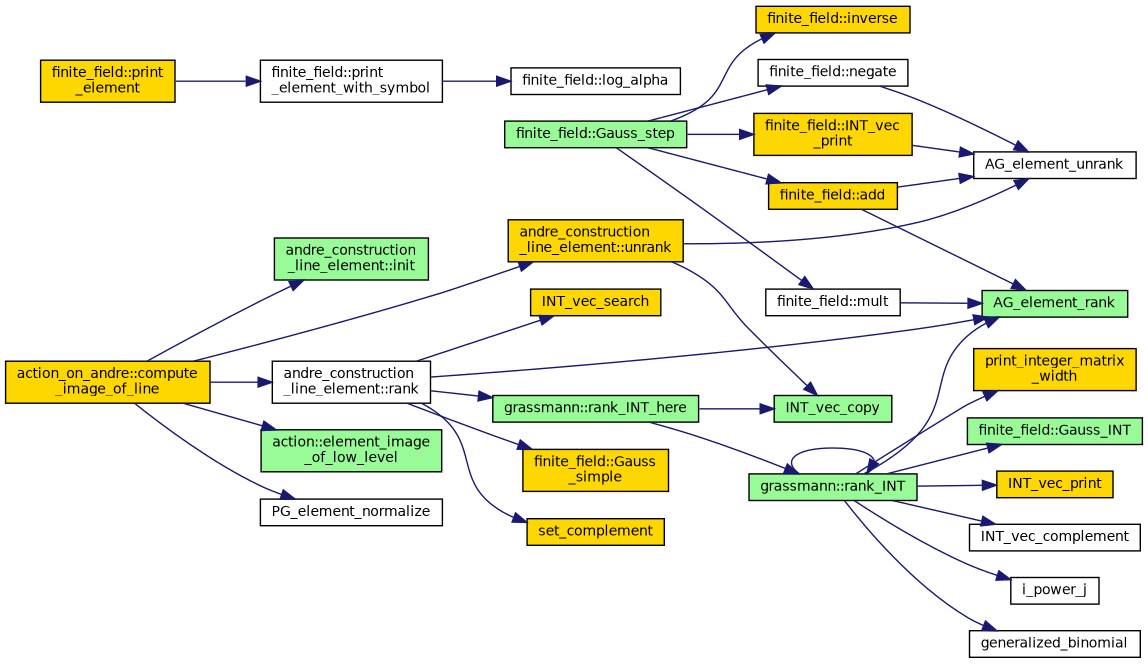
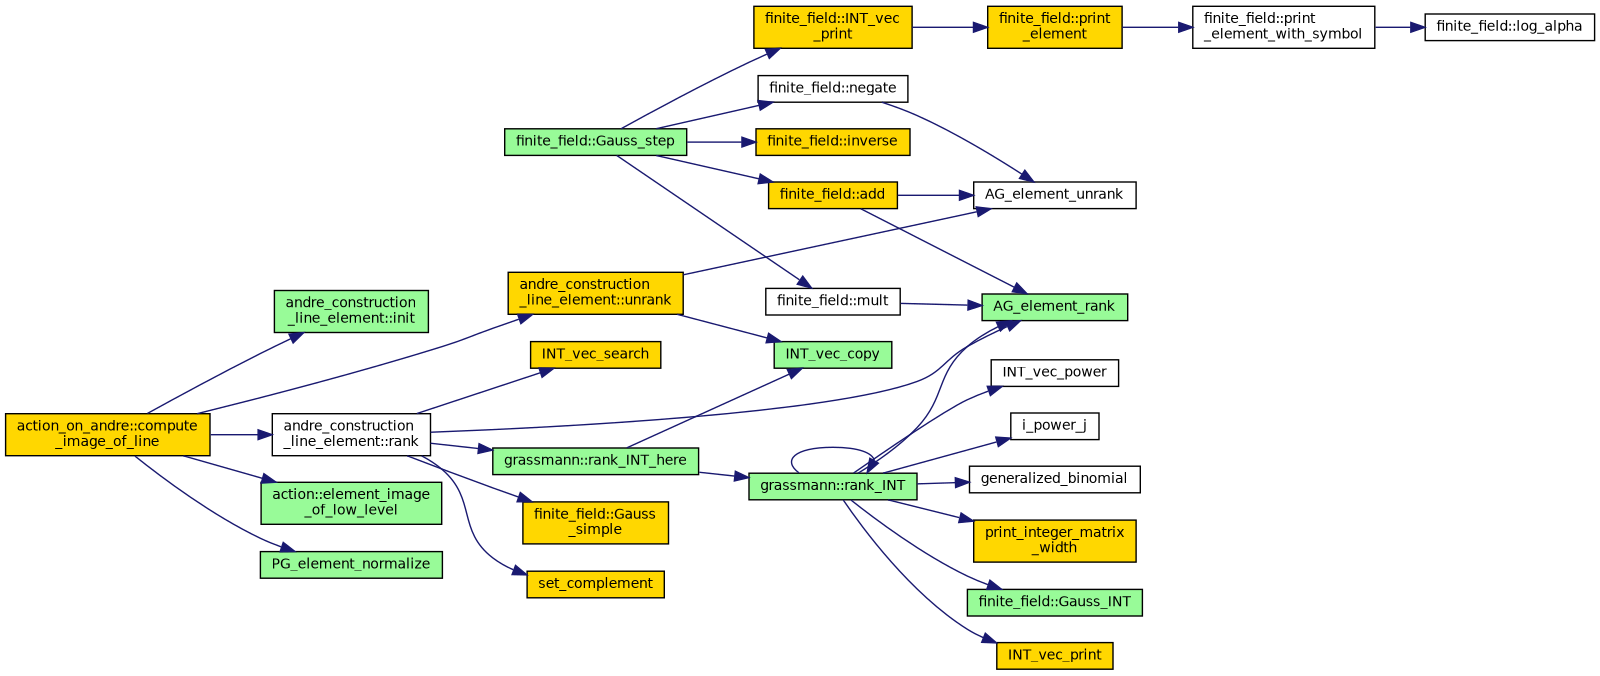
  digraph {
    rankdir=LR
    node [color=black fillcolor=gold fontname=Helvetica fontsize=10 shape=record style=filled]
    edge [color=midnightblue fontname=Helvetica fontsize=10 labelfontname=Helvetica labelfontsize=10 style=solid]
    n1 [fontcolor=black height=0.2 label="action_on_andre::compute\l_image_of_line" width=0.4]
    n2 [fillcolor=palegreen height=0.2 label="andre_construction\l_line_element::init" width=0.4]
    n3 [height=0.2 label="andre_construction\l_line_element::unrank" width=0.4]
    n4 [fillcolor=palegreen height=0.2 label="action::element_image\l_of_low_level" width=0.4]
-   n5 [fillcolor=white height=0.2 label=PG_element_normalize width=0.4]
+   n5 [fillcolor=palegreen height=0.2 label=PG_element_normalize width=0.4]
    n6 [fillcolor=white height=0.2 label="andre_construction\l_line_element::rank" width=0.4]
    n7 [fillcolor=white height=0.2 label=AG_element_unrank width=0.4]
    n8 [fillcolor=palegreen height=0.2 label=INT_vec_copy width=0.4]
    n9 [height=0.2 label="finite_field::Gauss\l_simple" width=0.4]
    n10 [height=0.2 label=set_complement width=0.4]
    n11 [fillcolor=palegreen height=0.2 label=AG_element_rank width=0.4]
    n12 [fillcolor=palegreen height=0.2 label="grassmann::rank_INT_here" width=0.4]
    n13 [height=0.2 label=INT_vec_search width=0.4]
    n14 [fillcolor=palegreen height=0.2 label="finite_field::Gauss_step" width=0.4]
    n15 [height=0.2 label="finite_field::INT_vec\l_print" width=0.4]
    n16 [fillcolor=white height=0.2 label="finite_field::negate" width=0.4]
    n17 [fillcolor=white height=0.2 label="finite_field::mult" width=0.4]
    n18 [height=0.2 label="finite_field::inverse" width=0.4]
    n19 [height=0.2 label="finite_field::add" width=0.4]
    n20 [fillcolor=palegreen height=0.2 label="grassmann::rank_INT" width=0.4]
    n21 [height=0.2 label="finite_field::print\l_element" width=0.4]
    n22 [fillcolor=white height=0.2 label="finite_field::print\l_element_with_symbol" width=0.4]
    n23 [fillcolor=white height=0.2 label="finite_field::log_alpha" width=0.4]
    n24 [height=0.2 label="print_integer_matrix\l_width" width=0.4]
    n25 [fillcolor=palegreen height=0.2 label="finite_field::Gauss_INT" width=0.4]
    n26 [height=0.2 label=INT_vec_print width=0.4]
-   n27 [fillcolor=white height=0.2 label=INT_vec_complement width=0.4]
+   n27 [fillcolor=white height=0.2 label=INT_vec_power width=0.4]
    n28 [fillcolor=white height=0.2 label=i_power_j width=0.4]
    n29 [fillcolor=white height=0.2 label=generalized_binomial width=0.4]
    n1 -> n2
    n1 -> n3
    n1 -> n4
    n1 -> n5
    n1 -> n6
    n3 -> n7
    n3 -> n8
    n6 -> n9
    n6 -> n10
    n6 -> n11
    n6 -> n12
    n6 -> n13
    n12 -> n8
    n12 -> n20
    n14 -> n15
    n14 -> n16
    n14 -> n17
    n14 -> n18
    n14 -> n19
-   n15 -> n7
+   n15 -> n21
    n16 -> n7
    n17 -> n11
    n19 -> n7
    n19 -> n11
    n20 -> n11
    n20 -> n20
    n20 -> n24
    n20 -> n25
    n20 -> n26
    n20 -> n27
    n20 -> n28
    n20 -> n29
    n21 -> n22
    n22 -> n23
  }
